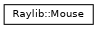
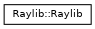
  digraph {
    rankdir=LR
-   n1 [color=black fillcolor=white fontname=Helvetica fontsize=10 height=0.2 label="Raylib::Mouse" shape=record style=filled width=0.4]
+   n1 [color=black fillcolor=white fontname=Helvetica fontsize=10 height=0.2 label="Raylib::Raylib" shape=record style=filled width=0.4]
  }
